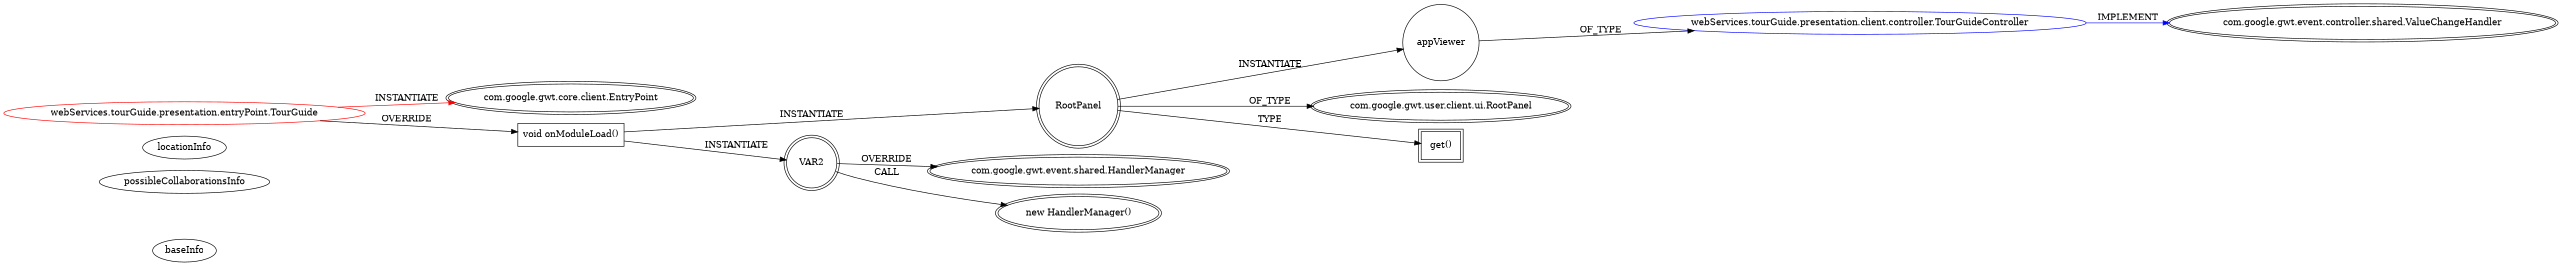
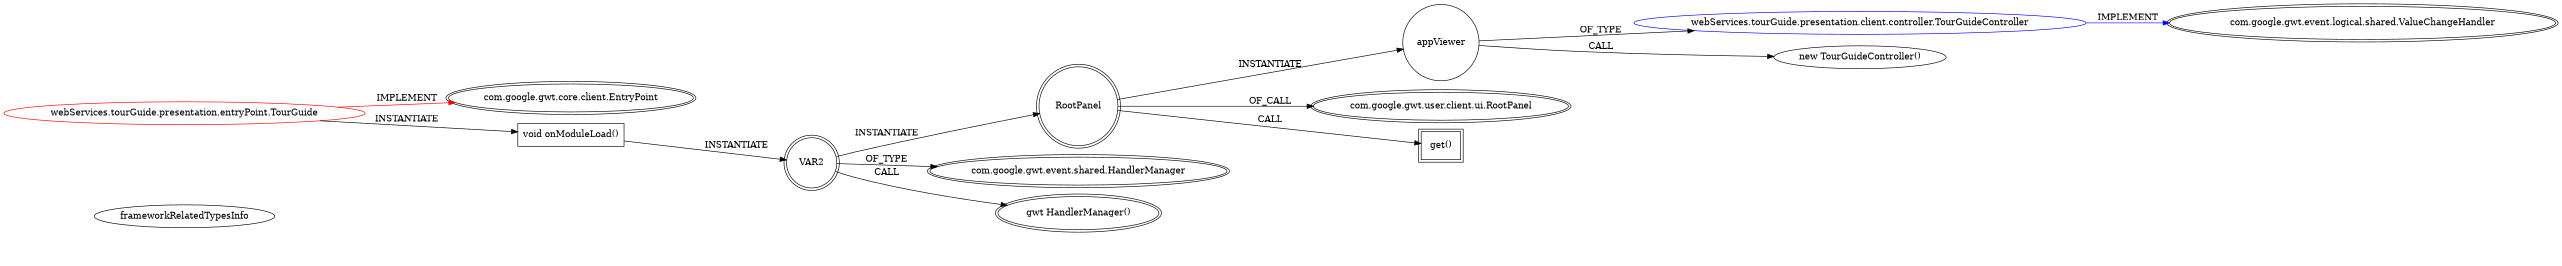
  digraph {
    rankdir=LR
    node [isFrameworkType=true]
-   baseInfo [category=extension_graph graphId=4686 isAnonymous=false possibleRelation=true isFrameworkType=""]
-   possibleCollaborationsInfo [0="4686~OVERRIDING_METHOD_DECLARATION-INSTANTIATION-~com.google.gwt.core.client.EntryPoint ~com.google.gwt.event.logical.shared.ValueChangeHandler ~false~false" isFrameworkType=""]
-   locationInfo [contextSignature=TourGuide filePath="/wuiidl-webservice/webservice-master/tourGuide/src/webServices/tourGuide/presentation/entryPoint/TourGuide.java" graphId=4686 projectName="wuiidl-webservice" isFrameworkType=""]
+   frameworkRelatedTypesInfo [0="com.google.gwt.core.client.EntryPoint" isFrameworkType=""]
    n5 [color=red isFrameworkType=false label="webServices.tourGuide.presentation.entryPoint.TourGuide" vertexType=ROOT_CLIENT_CLASS_DECLARATION]
    n6 [label="com.google.gwt.core.client.EntryPoint" peripheries=2 vertexType=FRAMEWORK_INTERFACE_TYPE]
    n7 [isFrameworkType=false label="void onModuleLoad()" shape=box vertexType=OVERRIDING_METHOD_DECLARATION]
    n8 [label=RootPanel peripheries=2 shape=circle vertexType=VARIABLE_EXPRESION]
    n9 [label=VAR2 peripheries=2 shape=circle vertexType=VARIABLE_EXPRESION]
    n10 [isFrameworkType=false label=appViewer shape=circle vertexType=VARIABLE_EXPRESION]
    n11 [color=blue isFrameworkType=false label="webServices.tourGuide.presentation.client.controller.TourGuideController" vertexType=REFERENCE_CLIENT_CLASS_DECLARATION]
+   n12 [isFrameworkType=false label="new TourGuideController()" vertexType=CONSTRUCTOR_CALL]
    n13 [label="com.google.gwt.user.client.ui.RootPanel" peripheries=2 vertexType=FRAMEWORK_CLASS_TYPE]
    n14 [label="get()" peripheries=2 shape=box vertexType=INSIDE_CALL]
    n15 [label="com.google.gwt.event.shared.HandlerManager" peripheries=2 vertexType=FRAMEWORK_CLASS_TYPE]
-   n16 [label="new HandlerManager()" peripheries=2 vertexType=CONSTRUCTOR_CALL]
-   n17 [label="com.google.gwt.event.controller.shared.ValueChangeHandler" peripheries=2 vertexType=FRAMEWORK_INTERFACE_TYPE]
-   n5 -> n6 [color=red label=INSTANTIATE]
-   n5 -> n7 [label=OVERRIDE]
-   n7 -> n8 [label=INSTANTIATE]
+   n16 [label="gwt HandlerManager()" peripheries=2 vertexType=CONSTRUCTOR_CALL]
+   n17 [label="com.google.gwt.event.logical.shared.ValueChangeHandler" peripheries=2 vertexType=FRAMEWORK_INTERFACE_TYPE]
+   n5 -> n6 [color=red label=IMPLEMENT]
+   n5 -> n7 [label=INSTANTIATE]
+   n9 -> n8 [label=INSTANTIATE]
    n7 -> n9 [label=INSTANTIATE]
    n8 -> n10 [label=INSTANTIATE]
-   n8 -> n13 [label=OF_TYPE]
-   n8 -> n14 [label=TYPE]
-   n9 -> n15 [label=OVERRIDE]
+   n8 -> n13 [label=OF_CALL]
+   n8 -> n14 [label=CALL]
+   n9 -> n15 [label=OF_TYPE]
    n9 -> n16 [label=CALL]
    n10 -> n11 [label=OF_TYPE]
+   n10 -> n12 [label=CALL]
    n11 -> n17 [color=blue label=IMPLEMENT]
  }
